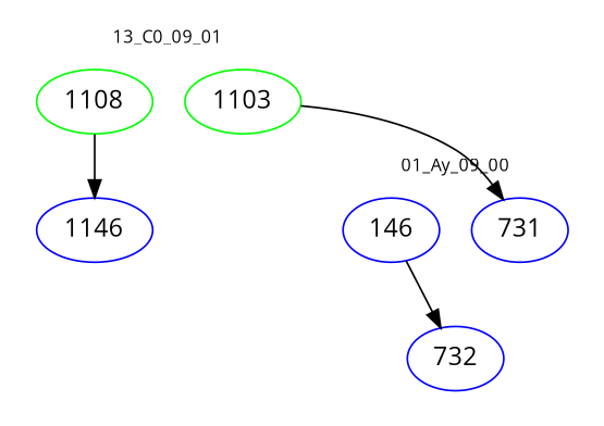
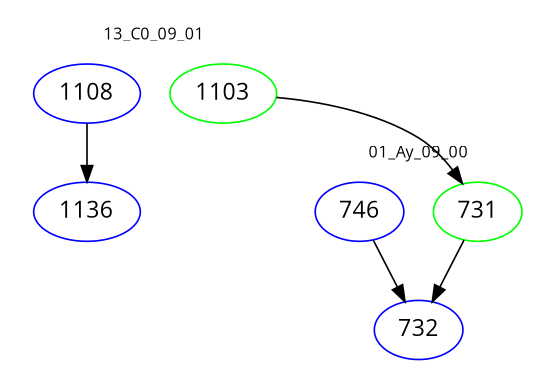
  digraph {
    fontname="Open Sans"
    node [color=blue fontname="Open Sans"]
    edge [color=black fontname="Open Sans"]
-   n1 [label=731]
+   n1 [color=green label=731]
    n2 [label=732]
-   n3 [label=146]
+   n3 [label=746]
    n4 [color=green label=1103]
-   n5 [color=green label=1108]
-   n6 [label=1146]
+   n5 [label=1108]
+   n6 [label=1136]
    subgraph cluster_1 {
      color=white
      fontsize=10
      label="01_Ay_09_00"
      n1
      n2
      n3
    }
    subgraph cluster_2 {
      color=white
      fontsize=10
      label="13_C0_09_01"
      n4
      n5
      n6
    }
+   n1 -> n2
    n3 -> n2
    n4 -> n1
    n5 -> n6
  }
